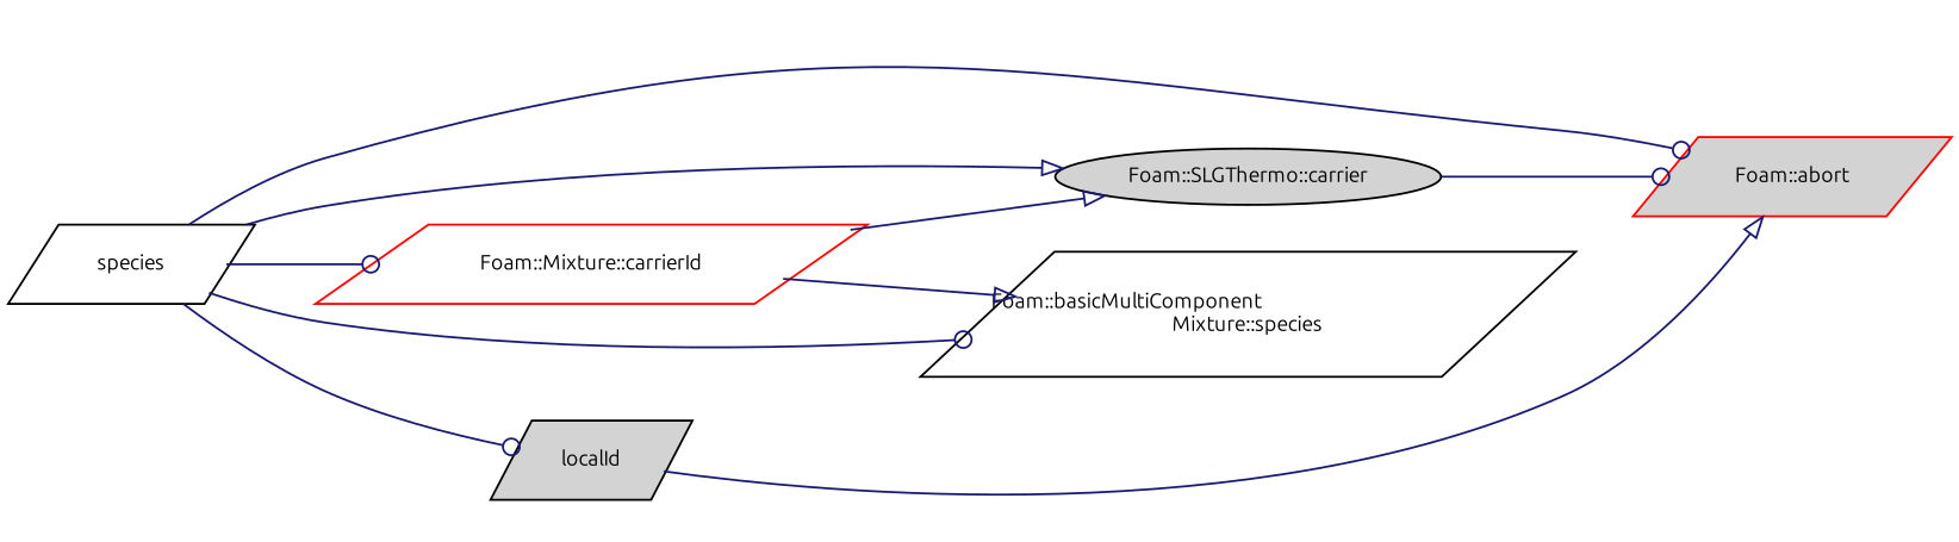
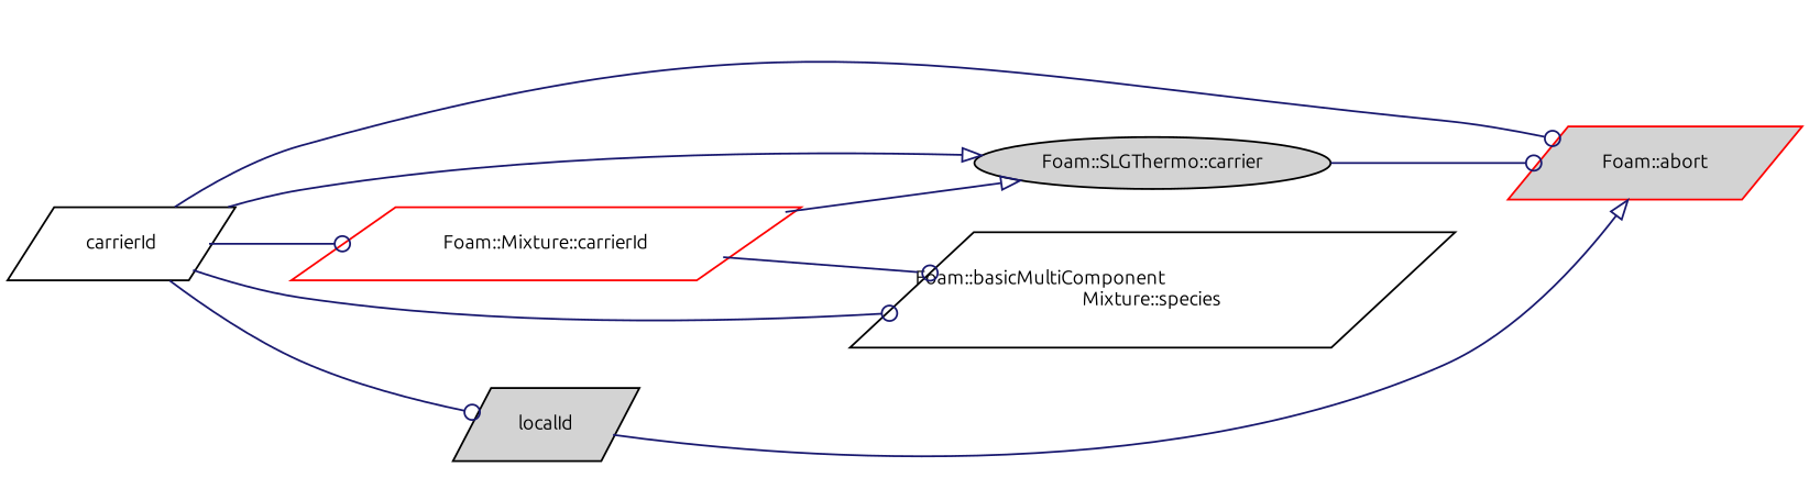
  digraph {
    fontname=Ubuntu
    rankdir=LR
    node [color=black fillcolor=white fontname=Ubuntu fontsize=10 shape=parallelogram style=filled]
    edge [arrowhead=odot color=midnightblue fontname=Ubuntu fontsize=10 labelfontname=Helvetica labelfontsize=10 style=solid]
-   n1 [fontcolor=black height=0.2 label=species width=0.4]
+   n1 [fontcolor=black height=0.2 label=carrierId width=0.4]
    n2 [color=red fillcolor=lightgrey height=0.2 label="Foam::abort" width=0.4]
    n3 [fillcolor=lightgrey height=0.2 label="Foam::SLGThermo::carrier" shape=ellipse width=0.4]
    n4 [color=red height=0.2 label="Foam::Mixture::carrierId" width=0.4]
    n5 [height=0.2 label="Foam::basicMultiComponent\lMixture::species" width=0.4]
    n6 [fillcolor=lightgrey height=0.2 label=localId width=0.4]
    n1 -> n2
    n1 -> n3 [arrowhead=onormal]
    n1 -> n4
    n1 -> n5
    n1 -> n6
    n3 -> n2
    n4 -> n3 [arrowhead=onormal]
-   n4 -> n5 [arrowhead=onormal]
+   n4 -> n5
    n6 -> n2 [arrowhead=onormal]
  }
